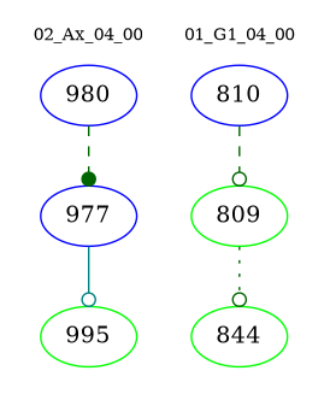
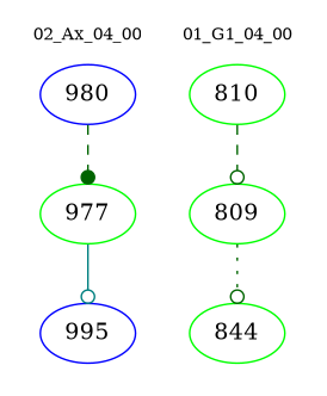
  digraph {
    node [color=blue]
    edge [arrowhead=odot color=darkgreen style=dashed]
    n1 [label=980]
-   n2 [label=977]
-   n3 [color=green label=995]
-   n4 [label=810]
+   n2 [color=green label=977]
+   n3 [label=995]
+   n4 [color=green label=810]
    n5 [color=green label=809]
    n6 [color=green label=844]
    subgraph cluster_1 {
      color=white
      fontsize=10
      label="02_Ax_04_00"
      n1
      n2
      n3
    }
    subgraph cluster_2 {
      color=white
      fontsize=10
      label="01_G1_04_00"
      n4
      n5
      n6
    }
    n1 -> n2 [arrowhead=dot]
    n2 -> n3 [color=teal style=solid]
    n4 -> n5
    n5 -> n6 [style=dotted]
  }
